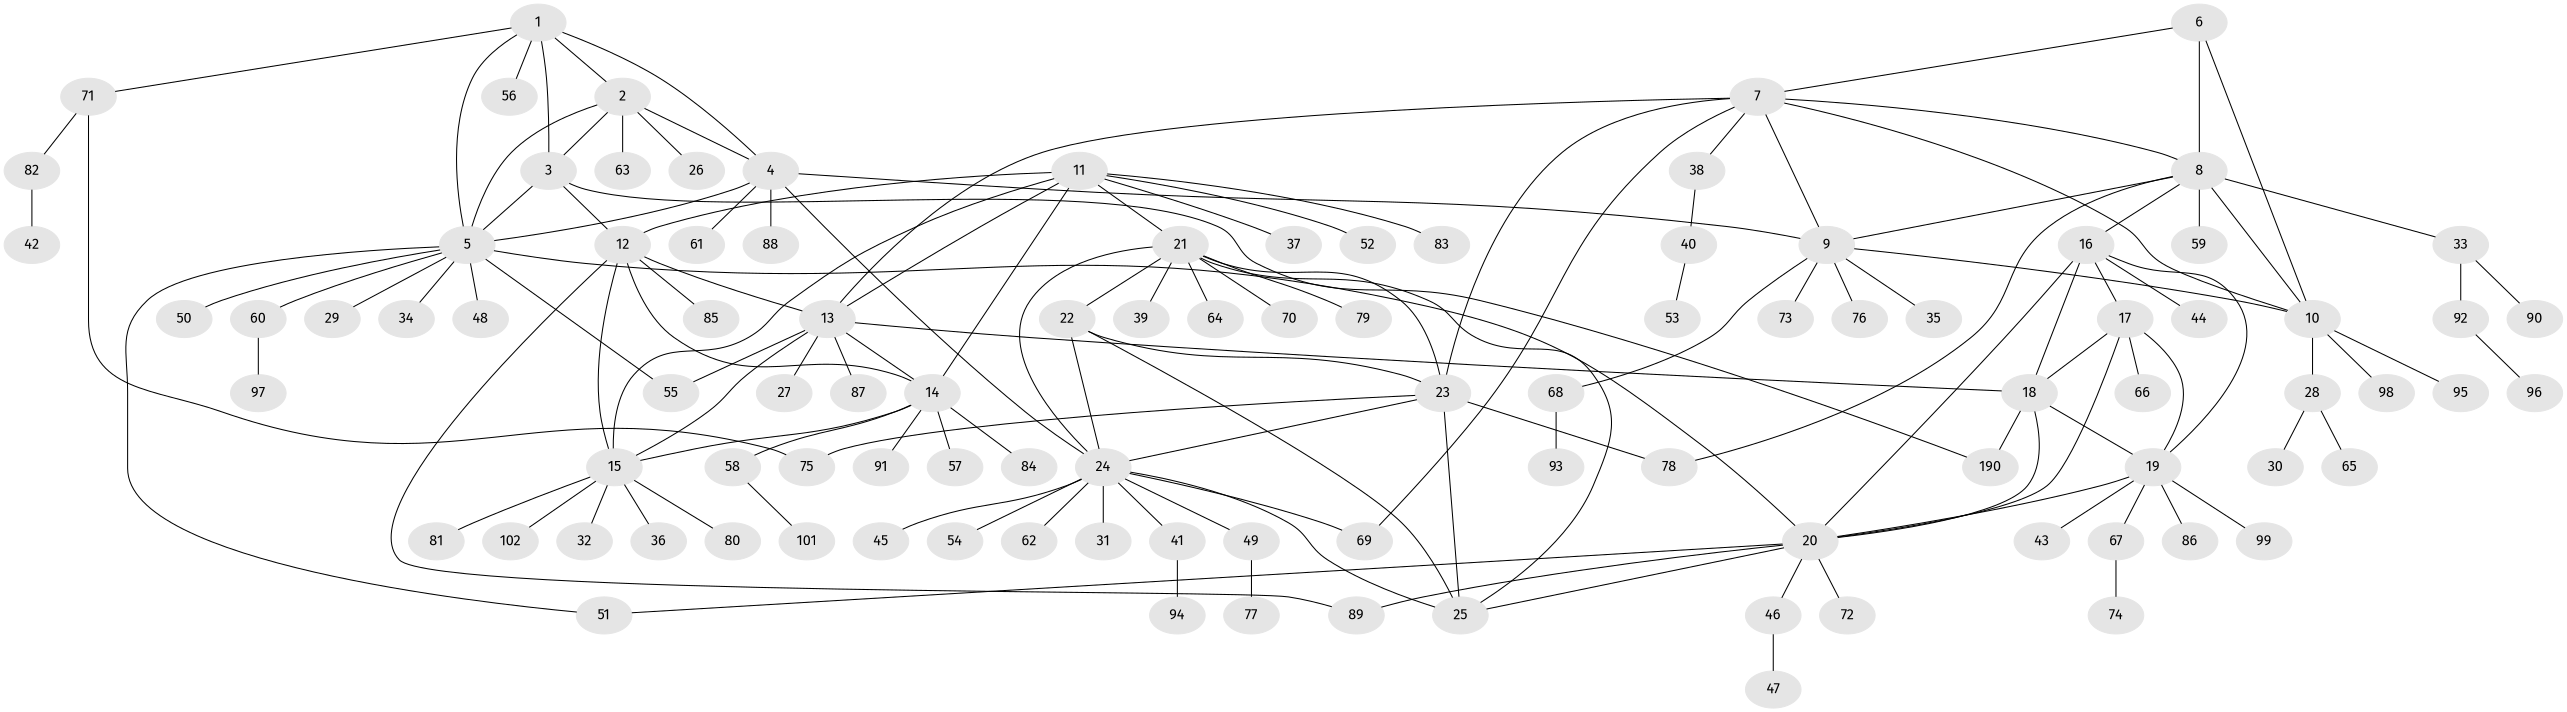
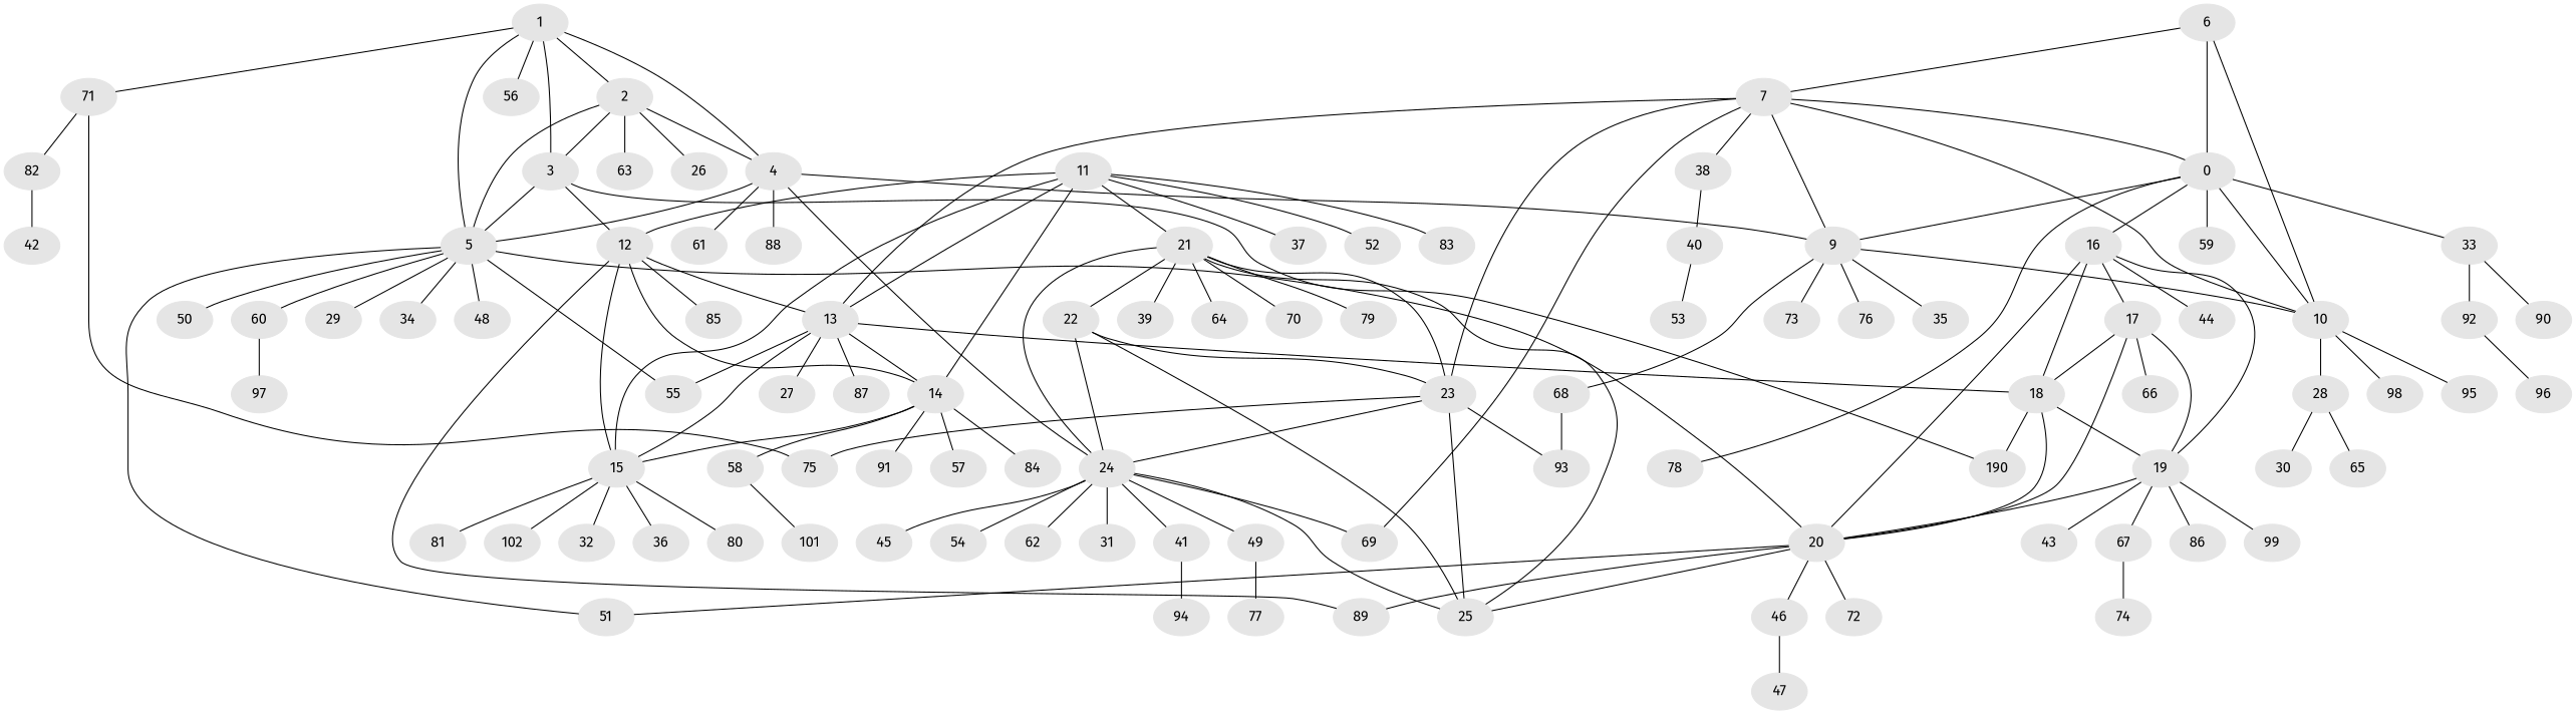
  graph {
    fontname="Fira Sans"
    node [color=gray90 fontname="Fira Sans" style=filled]
    edge [fontname="Fira Sans"]
    1
    2
    3
    4
    5
    56
    71
    26
    63
    12
    n11 [label=190]
    9
    24
    61
    88
    20
    29
    34
    48
    50
    51
    55
    60
    75
    82
    13
    14
    15
    85
    89
    10
    35
    68
    73
    76
    69
    25
    31
    41
    45
    49
    54
    62
    46
    72
    97
    6
    7
-   8
+   8 [label=0]
    23
    38
    16
    33
    59
    78
    28
    95
    98
    18
    27
    87
    40
    17
    19
    44
    90
    92
    93
    30
    65
    11
    21
    37
    52
    83
    57
    58
    84
    91
    32
    36
    80
    81
    102
    22
    39
    64
    70
    79
    101
    66
    43
    67
    86
    99
    74
    47
    94
    77
    96
    53
    42
    1 -- 2
    1 -- 3
    1 -- 4
    1 -- 5
    1 -- 56
    1 -- 71
    2 -- 3
    2 -- 4
    2 -- 5
    2 -- 26
    2 -- 63
    3 -- 5
    3 -- 12
    3 -- n11
    4 -- 5
    4 -- 9
    4 -- 24
    4 -- 61
    4 -- 88
    5 -- 20
    5 -- 29
    5 -- 34
    5 -- 48
    5 -- 50
    5 -- 51
    5 -- 55
    5 -- 60
    71 -- 75
    71 -- 82
    12 -- 13
    12 -- 14
    12 -- 15
    12 -- 85
    12 -- 89
    9 -- 10
    9 -- 35
    9 -- 68
    9 -- 73
    9 -- 76
    24 -- 69
    24 -- 25
    24 -- 31
    24 -- 41
    24 -- 45
    24 -- 49
    24 -- 54
    24 -- 62
    20 -- 51
    20 -- 89
    20 -- 25
    20 -- 46
    20 -- 72
    60 -- 97
    82 -- 42
    13 -- 55
    13 -- 14
    13 -- 15
    13 -- 18
    13 -- 27
    13 -- 87
    14 -- 15
    14 -- 57
    14 -- 58
    14 -- 84
    14 -- 91
    15 -- 32
    15 -- 36
    15 -- 80
    15 -- 81
    15 -- 102
    10 -- 28
    10 -- 95
    10 -- 98
    68 -- 93
    41 -- 94
    49 -- 77
    46 -- 47
    6 -- 10
    6 -- 7
    6 -- 8
    7 -- 9
    7 -- 13
    7 -- 10
    7 -- 69
    7 -- 8
    7 -- 23
    7 -- 38
    8 -- 9
    8 -- 10
    8 -- 16
    8 -- 33
    8 -- 59
    8 -- 78
    23 -- 24
    23 -- 75
    23 -- 25
-   23 -- 78
+   23 -- 93
    38 -- 40
    16 -- 20
    16 -- 18
    16 -- 17
    16 -- 19
    16 -- 44
    33 -- 90
    33 -- 92
    28 -- 30
    28 -- 65
    18 -- n11
    18 -- 20
    18 -- 19
    40 -- 53
    17 -- 20
    17 -- 18
    17 -- 19
    17 -- 66
    19 -- 20
    19 -- 43
    19 -- 67
    19 -- 86
    19 -- 99
    92 -- 96
    11 -- 12
    11 -- 13
    11 -- 14
    11 -- 15
    11 -- 21
    11 -- 37
    11 -- 52
    11 -- 83
    21 -- 24
    21 -- 25
    21 -- 23
    21 -- 22
    21 -- 39
    21 -- 64
    21 -- 70
    21 -- 79
    58 -- 101
    22 -- 24
    22 -- 25
    22 -- 23
    67 -- 74
  }
